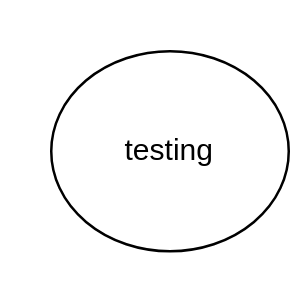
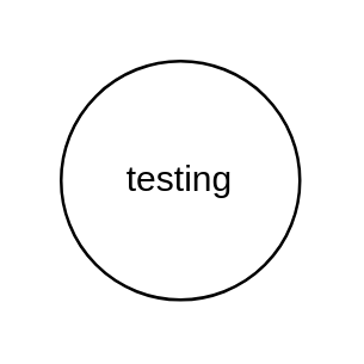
  <mxCell id="0" />
  <mxCell id="1" parent="0" />
- <mxCell id="2" value="testing" style="ellipse;whiteSpace=wrap;html=1;aspect=fixed;" vertex="1" parent="1"><mxGeometry x="20" y="20" width="95" height="80" as="geometry" /></mxCell>
+ <mxCell id="2" value="testing" style="ellipse;whiteSpace=wrap;html=1;aspect=fixed;" vertex="1" parent="1"><mxGeometry x="20" y="20" width="80" height="80" as="geometry" /></mxCell>
